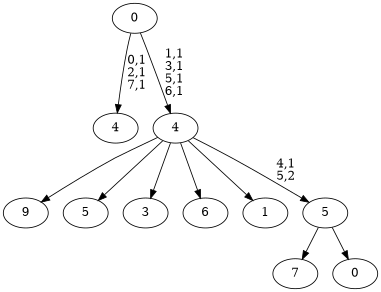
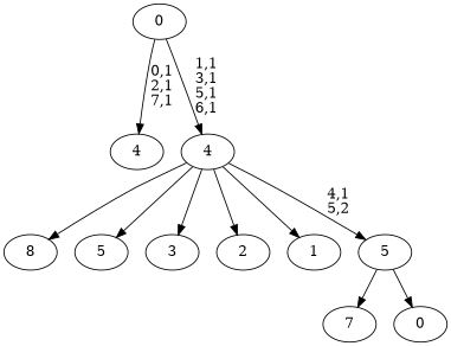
  digraph {
-   n1 [label=9]
+   n1 [label=8]
    n2 [label=7]
    n3 [label=5]
    n4 [label=4]
    n5 [label=3]
-   n6 [label=6]
+   n6 [label=2]
    n7 [label=1]
    n8 [label=0]
    5
    4
    0
    5 -> n2
    5 -> n8
    4 -> n1
    4 -> n3
    4 -> n5
    4 -> n6
    4 -> n7
    4 -> 5 [label="4,1\n5,2"]
    0 -> n4 [label="0,1\n2,1\n7,1"]
    0 -> 4 [label="1,1\n3,1\n5,1\n6,1"]
  }
